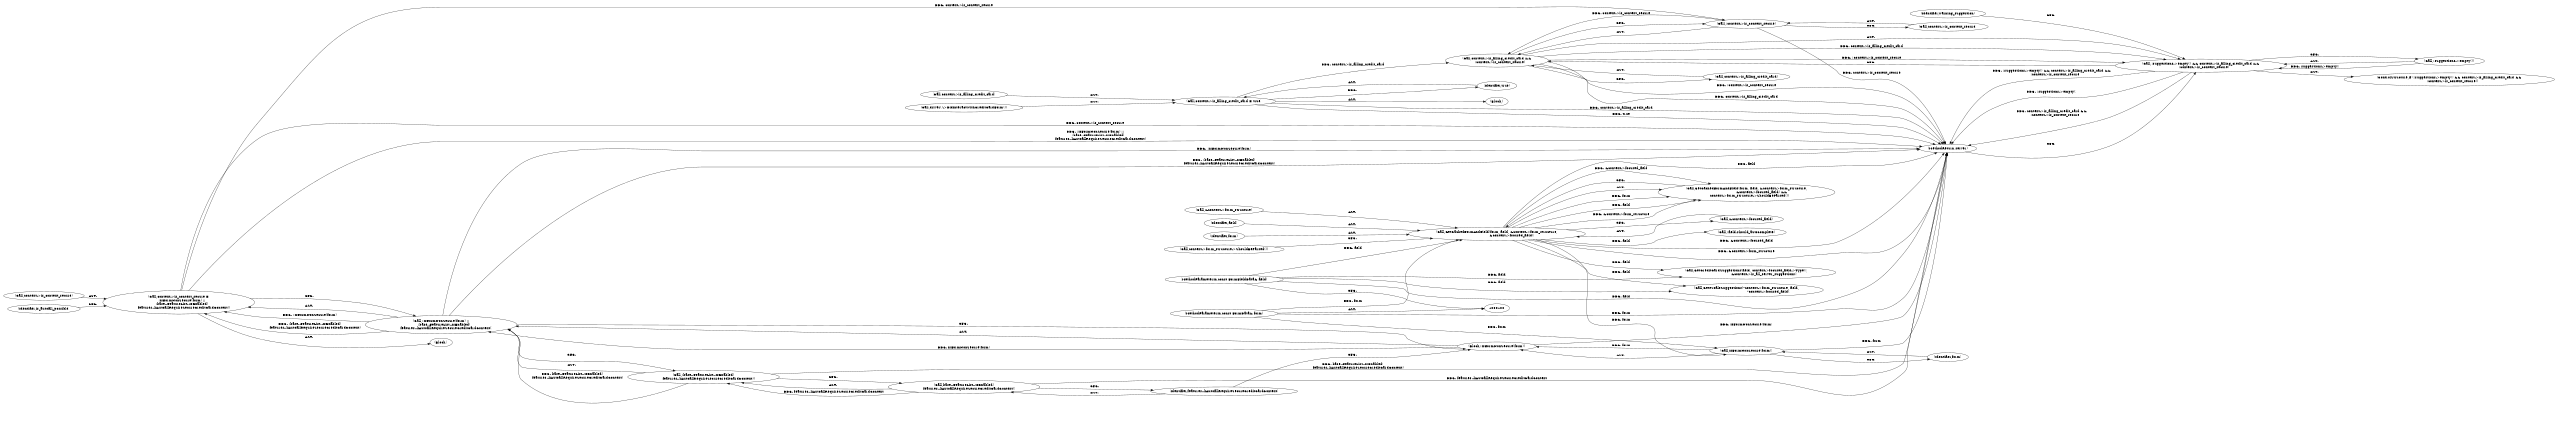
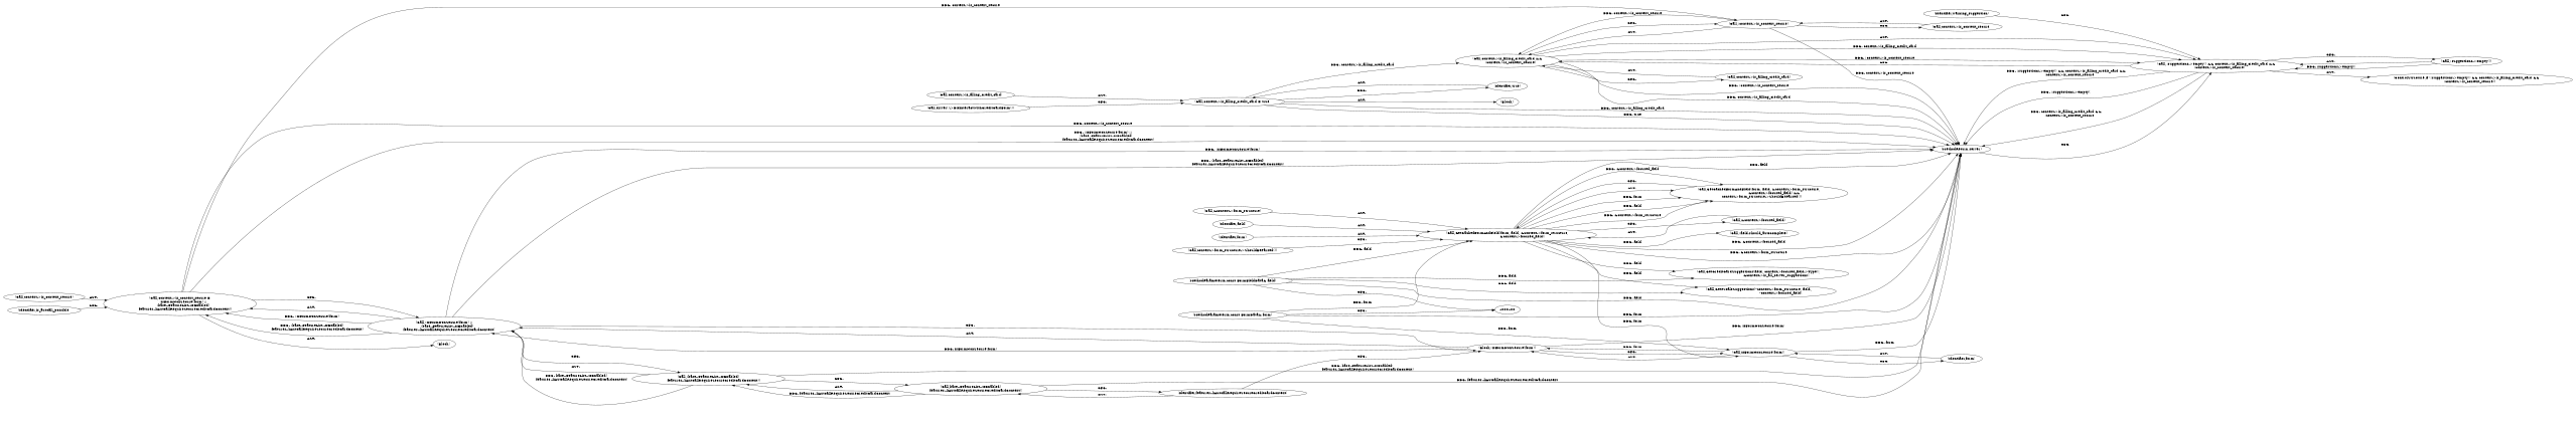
  digraph {
    rankdir=LR
    n1 [label="(Call,context->is_filling_credit_card &&\n      !context->is_context_secure)"]
    n2 [label="(Call,!context->is_context_secure)"]
    n3 [label="(Call,!suggestions->empty() && context->is_filling_credit_card &&\n      !context->is_context_secure)"]
    n4 [label="(Call,context->is_filling_credit_card)"]
    n5 [label="(MethodReturn,server)"]
    n6 [label="(Call,context->is_context_secure)"]
    n7 [label="(Call,!suggestions->empty())"]
    n8 [label="(ControlStructure,if (!suggestions->empty() && context->is_filling_credit_card &&\n      !context->is_context_secure))"]
    n9 [label="(Call,context->is_filling_credit_card = true)"]
    n10 [label="(Identifier,true)"]
    n11 [label="(Block,)"]
    n12 [label="(Call,context->is_context_secure =\n      !IsFormNonSecure(form) ||\n      !base::FeatureList::IsEnabled(\n          features::kAutofillRequireSecureCreditCardContext))"]
    n13 [label="(Call,!IsFormNonSecure(form) ||\n      !base::FeatureList::IsEnabled(\n          features::kAutofillRequireSecureCreditCardContext))"]
    n14 [label="(Block,)"]
    n15 [label="(Block,!IsFormNonSecure(form))"]
    n16 [label="(Call,!base::FeatureList::IsEnabled(\n          features::kAutofillRequireSecureCreditCardContext))"]
    n17 [label="(Call,IsFormNonSecure(form))"]
    n18 [label="(Call,base::FeatureList::IsEnabled(\n          features::kAutofillRequireSecureCreditCardContext))"]
    n19 [label="(Identifier,form)"]
    n20 [label="(Call,GetCachedFormAndField(form, field, &context->form_structure,\n                            &context->focused_field))"]
    n21 [label="(Call,GetCreditCardSuggestions(field, context->focused_field->Type(),\n                                 &context->is_all_server_suggestions))"]
    n22 [label="(Call,GetCachedFormAndField(form, field, &context->form_structure,\n                            &context->focused_field) &&\n      context->form_structure->ShouldBeParsed())"]
    n23 [label="(Call,&context->focused_field)"]
    n24 [label="(Call,GetProfileSuggestions(*context->form_structure, field,\n                                         *context->focused_field))"]
    n25 [label="(Call,!field.should_autocomplete)"]
    n26 [label="(MethodParameterIn,const FormData& form)"]
    1000100
    n28 [label="(MethodParameterIn,const FormFieldData& field)"]
    n29 [label="(Identifier,features::kAutofillRequireSecureCreditCardContext)"]
    n30 [label="(Call,context->is_context_secure)"]
    n31 [label="(Identifier,field)"]
    n32 [label="(Identifier,form)"]
    n33 [label="(Call,context->form_structure->ShouldBeParsed())"]
    n34 [label="(Identifier,warning_suggestion)"]
    n35 [label="(Call,context->is_filling_credit_card)"]
    n36 [label="(Call,driver()->DidInteractWithCreditCardForm())"]
    n37 [label="(Identifier,is_autofill_possible)"]
    n38 [label="(Call,&context->form_structure)"]
    n1 -> n2 [label="CFG: "]
    n1 -> n3 [label="AST: "]
    n1 -> n3 [label="DDG: context->is_filling_credit_card"]
    n1 -> n3 [label="DDG: !context->is_context_secure"]
    n1 -> n4 [label="CFG: "]
    n1 -> n5 [label="DDG: !context->is_context_secure"]
    n1 -> n5 [label="DDG: context->is_filling_credit_card"]
    n2 -> n1 [label="AST: "]
    n2 -> n1 [label="DDG: context->is_context_secure"]
    n2 -> n5 [label="DDG: context->is_context_secure"]
    n2 -> n6 [label="CFG: "]
    n3 -> n1 [label="CFG: "]
    n3 -> n5 [label="DDG: !suggestions->empty() && context->is_filling_credit_card &&\n      !context->is_context_secure"]
    n3 -> n5 [label="DDG: !suggestions->empty()"]
    n3 -> n5 [label="DDG: context->is_filling_credit_card &&\n      !context->is_context_secure"]
    n3 -> n7 [label="CFG: "]
    n3 -> n8 [label="AST: "]
    n4 -> n1 [label="AST: "]
    n5 -> n3 [label="CFG: "]
    n6 -> n2 [label="AST: "]
    n7 -> n3 [label="AST: "]
    n7 -> n3 [label="DDG: suggestions->empty()"]
    n9 -> n1 [label="DDG: context->is_filling_credit_card"]
    n9 -> n5 [label="DDG: context->is_filling_credit_card"]
    n9 -> n5 [label="DDG: true"]
    n9 -> n10 [label="DDG: "]
    n9 -> n11 [label="AST: "]
    n10 -> n9 [label="AST: "]
    n12 -> n2 [label="DDG: context->is_context_secure"]
    n12 -> n5 [label="DDG: context->is_context_secure"]
    n12 -> n5 [label="DDG: !IsFormNonSecure(form) ||\n      !base::FeatureList::IsEnabled(\n          features::kAutofillRequireSecureCreditCardContext)"]
    n12 -> n13 [label="CFG: "]
    n12 -> n14 [label="AST: "]
    n13 -> n5 [label="DDG: !IsFormNonSecure(form)"]
    n13 -> n5 [label="DDG: !base::FeatureList::IsEnabled(\n          features::kAutofillRequireSecureCreditCardContext)"]
    n13 -> n12 [label="AST: "]
    n13 -> n12 [label="DDG: !IsFormNonSecure(form)"]
    n13 -> n12 [label="DDG: !base::FeatureList::IsEnabled(\n          features::kAutofillRequireSecureCreditCardContext)"]
    n13 -> n15 [label="CFG: "]
    n13 -> n16 [label="CFG: "]
    n15 -> n5 [label="DDG: IsFormNonSecure(form)"]
    n15 -> n13 [label="AST: "]
    n15 -> n13 [label="DDG: IsFormNonSecure(form)"]
+   n15 -> n17 [label="CFG: "]
    n16 -> n5 [label="DDG: base::FeatureList::IsEnabled(\n          features::kAutofillRequireSecureCreditCardContext)"]
    n16 -> n13 [label="AST: "]
    n16 -> n13 [label="DDG: base::FeatureList::IsEnabled(\n          features::kAutofillRequireSecureCreditCardContext)"]
    n16 -> n18 [label="CFG: "]
    n17 -> n5 [label="DDG: form"]
    n17 -> n15 [label="AST: "]
    n17 -> n15 [label="DDG: form"]
    n17 -> n19 [label="CFG: "]
    n18 -> n5 [label="DDG: features::kAutofillRequireSecureCreditCardContext"]
    n18 -> n16 [label="AST: "]
    n18 -> n16 [label="DDG: features::kAutofillRequireSecureCreditCardContext"]
    n18 -> n29 [label="CFG: "]
    n19 -> n17 [label="AST: "]
    n20 -> n5 [label="DDG: &context->focused_field"]
    n20 -> n5 [label="DDG: &context->form_structure"]
    n20 -> n5 [label="DDG: field"]
    n20 -> n17 [label="DDG: form"]
    n20 -> n21 [label="DDG: field"]
    n20 -> n22 [label="AST: "]
    n20 -> n22 [label="DDG: form"]
    n20 -> n22 [label="DDG: field"]
    n20 -> n22 [label="DDG: &context->form_structure"]
    n20 -> n22 [label="DDG: &context->focused_field"]
    n20 -> n23 [label="CFG: "]
    n20 -> n24 [label="DDG: field"]
    n20 -> n25 [label="DDG: field"]
    n22 -> n20 [label="CFG: "]
    n23 -> n20 [label="AST: "]
    n26 -> n5 [label="DDG: form"]
    n26 -> n17 [label="DDG: form"]
    n26 -> n20 [label="DDG: form"]
-   n26 -> 1000100 [label="AST: "]
+   n26 -> 1000100 [label="CFG: "]
    n28 -> n5 [label="DDG: field"]
    n28 -> n20 [label="DDG: field"]
    n28 -> n21 [label="DDG: field"]
    n28 -> n24 [label="DDG: field"]
    n28 -> 1000100 [label="CFG: "]
    n29 -> n15 [label="CFG: "]
    n29 -> n18 [label="AST: "]
    n30 -> n12 [label="AST: "]
    n31 -> n20 [label="AST: "]
    n32 -> n20 [label="AST: "]
    n33 -> n20 [label="CFG: "]
    n34 -> n3 [label="CFG: "]
    n35 -> n9 [label="AST: "]
-   n36 -> n9 [label="AST: "]
+   n36 -> n9 [label="CFG: "]
    n37 -> n12 [label="CFG: "]
    n38 -> n20 [label="AST: "]
  }
